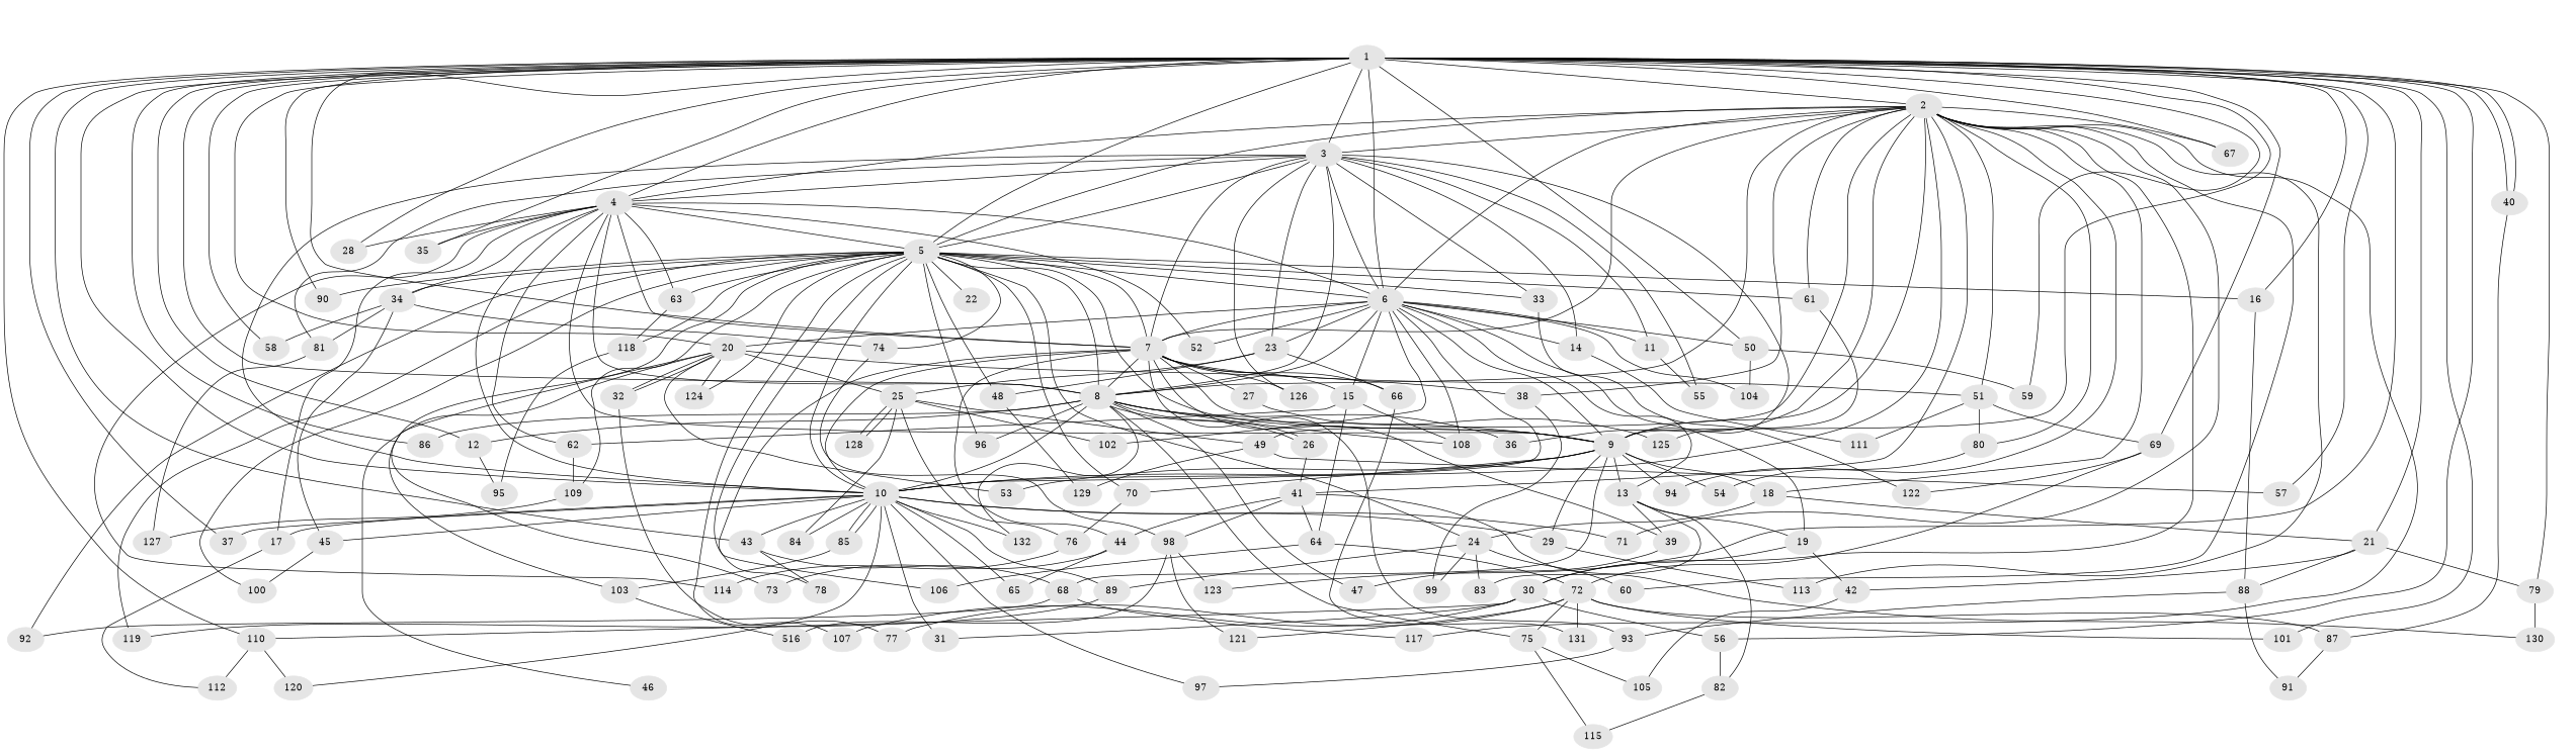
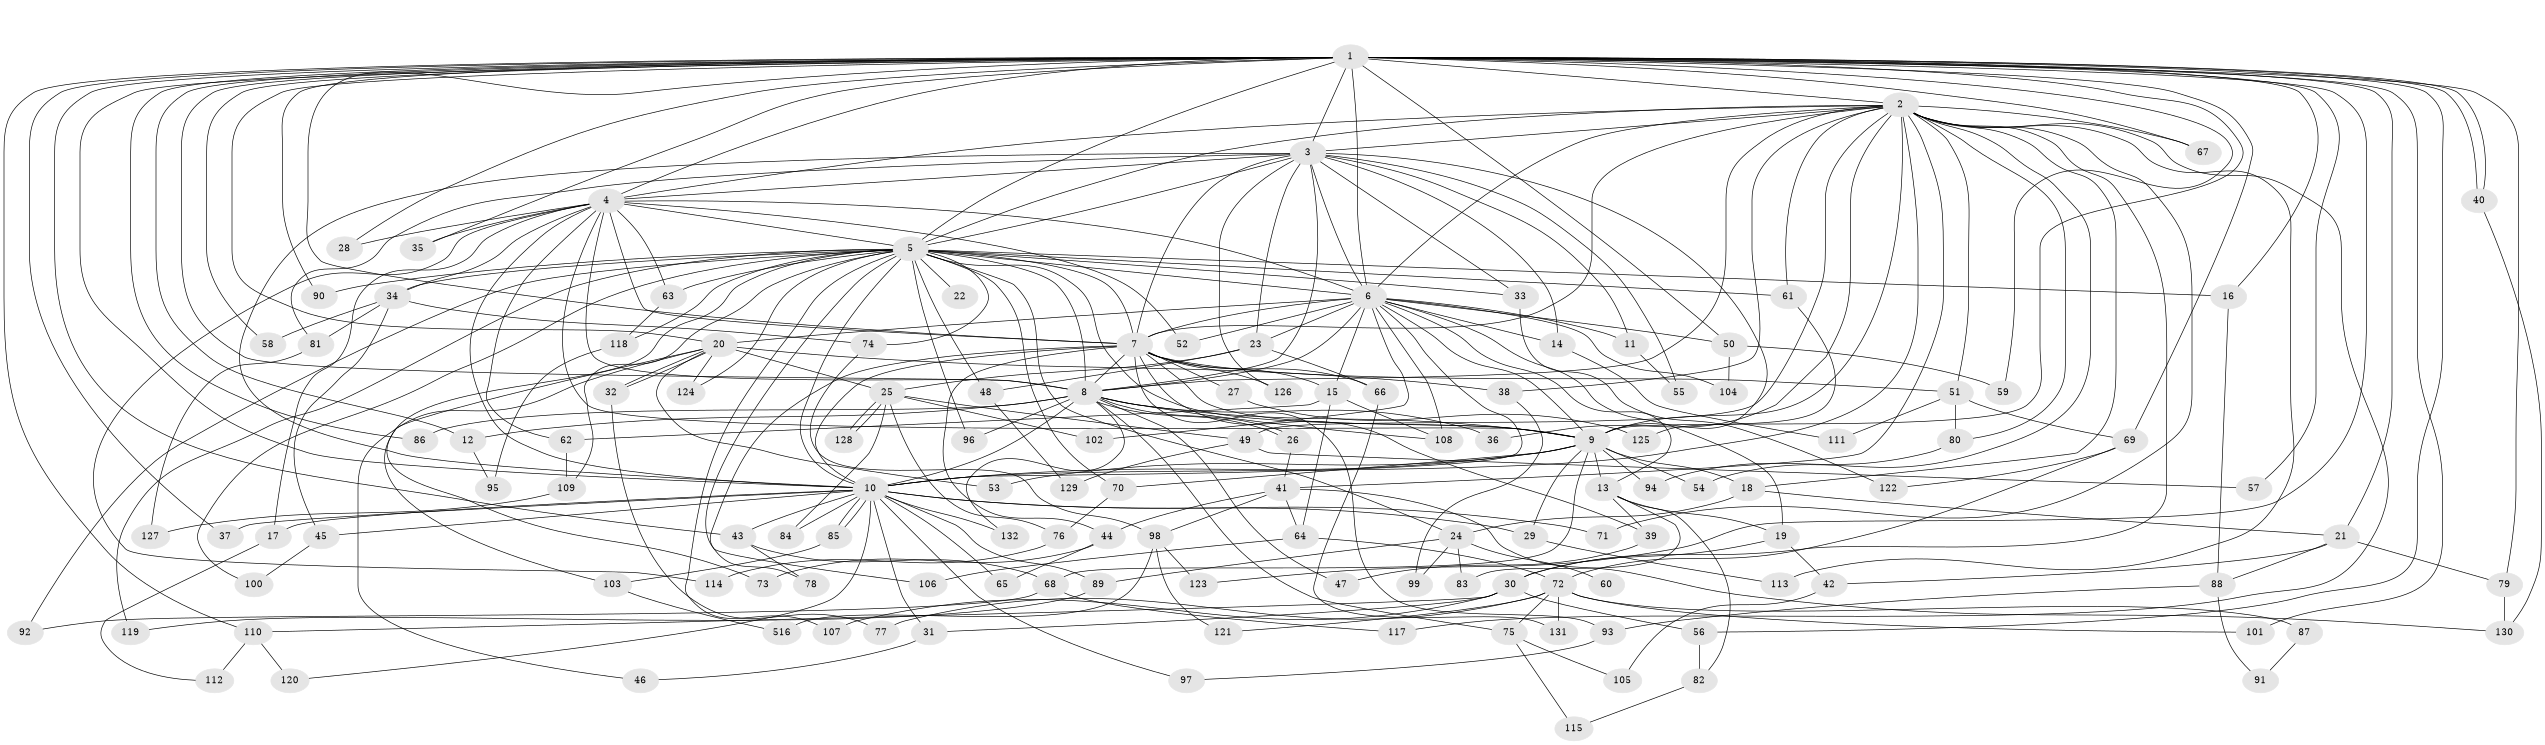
  graph {
    fontname="DejaVu Serif"
    node [color=gray90 fontname="DejaVu Serif" style=filled]
    edge [fontname="DejaVu Serif"]
    1
    2
    3
    4
    5
    6
    7
    8
    9
    10
    12
    16
    20
    21
    28
    35
    37
    40
    43
    50
    56
    57
    58
    59
    67
    69
    79
    86
    90
    101
    110
    123
    18
    30
    36
    38
    41
    49
    51
    54
    60
    61
    71
    80
    113
    117
    11
    14
    23
    33
    55
    81
    126
    17
    34
    52
    62
    63
    114
    22
    24
    48
    70
    73
    74
    92
    96
    100
    106
    107
    109
    118
    119
    124
    13
    15
    19
    102
    104
    108
    27
    39
    44
    66
    78
    93
    26
    47
    75
    132
    29
    53
    68
    94
    31
    45
    65
    84
    85
    89
    97
    120
    95
    88
    25
    32
    46
    103
    42
    87
    82
    122
    72
    130
    112
    99
    64
    98
    129
    111
    125
    127
    83
    76
    131
    105
    115
    91
    128
    77
    n131 [label=516]
    121
    1 -- 2
    1 -- 3
    1 -- 4
    1 -- 5
    1 -- 6
    1 -- 7
    1 -- 8
    1 -- 9
    1 -- 10
    1 -- 12
    1 -- 16
    1 -- 20
    1 -- 21
    1 -- 28
    1 -- 35
    1 -- 37
    1 -- 40
    1 -- 40
    1 -- 43
    1 -- 50
    1 -- 56
    1 -- 57
    1 -- 58
    1 -- 59
    1 -- 67
    1 -- 69
    1 -- 79
    1 -- 86
    1 -- 90
    1 -- 101
    1 -- 110
    1 -- 123
    2 -- 3
    2 -- 4
    2 -- 5
    2 -- 6
    2 -- 7
    2 -- 8
    2 -- 9
    2 -- 10
    2 -- 67
    2 -- 18
    2 -- 30
    2 -- 36
    2 -- 38
    2 -- 41
    2 -- 49
    2 -- 51
    2 -- 54
-   2 -- 60
    2 -- 61
    2 -- 71
    2 -- 80
    2 -- 113
    2 -- 117
    3 -- 4
    3 -- 5
    3 -- 6
    3 -- 7
    3 -- 8
    3 -- 9
    3 -- 10
    3 -- 11
    3 -- 14
    3 -- 23
    3 -- 33
    3 -- 55
    3 -- 81
    3 -- 126
    4 -- 5
    4 -- 6
    4 -- 7
    4 -- 8
    4 -- 9
    4 -- 10
    4 -- 28
    4 -- 35
    4 -- 17
    4 -- 34
    4 -- 52
    4 -- 62
    4 -- 63
    4 -- 114
    5 -- 6
    5 -- 7
    5 -- 8
    5 -- 9
    5 -- 10
    5 -- 16
    5 -- 90
    5 -- 61
    5 -- 33
    5 -- 34
    5 -- 63
    5 -- 22
    5 -- 24
    5 -- 48
    5 -- 70
    5 -- 73
    5 -- 74
    5 -- 92
    5 -- 96
    5 -- 100
    5 -- 106
    5 -- 107
    5 -- 109
    5 -- 118
    5 -- 119
    5 -- 124
    6 -- 7
    6 -- 8
    6 -- 9
    6 -- 10
    6 -- 20
    6 -- 50
    6 -- 11
    6 -- 14
    6 -- 23
    6 -- 52
    6 -- 13
    6 -- 15
    6 -- 19
    6 -- 102
    6 -- 104
    6 -- 108
    7 -- 8
    7 -- 9
    7 -- 10
    7 -- 51
    7 -- 126
    7 -- 15
    7 -- 27
    7 -- 39
    7 -- 44
    7 -- 66
    7 -- 78
    7 -- 93
    8 -- 9
    8 -- 10
    8 -- 12
    8 -- 86
    8 -- 36
    8 -- 96
    8 -- 108
    8 -- 26
    8 -- 26
    8 -- 47
    8 -- 75
    8 -- 132
    9 -- 10
    9 -- 18
    9 -- 54
    9 -- 70
    9 -- 13
    9 -- 29
    9 -- 53
    9 -- 68
    9 -- 94
    10 -- 37
    10 -- 43
    10 -- 71
    10 -- 17
    10 -- 132
    10 -- 29
    10 -- 31
    10 -- 45
    10 -- 65
    10 -- 84
    10 -- 85
    10 -- 85
    10 -- 89
    10 -- 97
    10 -- 120
    12 -- 95
    16 -- 88
    20 -- 38
    20 -- 124
    20 -- 53
    20 -- 25
    20 -- 32
    20 -- 32
    20 -- 46
    20 -- 103
    21 -- 79
    21 -- 88
    21 -- 42
-   40 -- 87
+   40 -- 130
    43 -- 78
    43 -- 68
    50 -- 59
    50 -- 104
    56 -- 82
    69 -- 122
    69 -- 72
    79 -- 130
    110 -- 120
    110 -- 112
    18 -- 21
    18 -- 24
    30 -- 56
    30 -- 110
    30 -- 107
    30 -- 31
    38 -- 99
    41 -- 44
    41 -- 130
    41 -- 64
    41 -- 98
    49 -- 57
    49 -- 129
    51 -- 69
    51 -- 80
    51 -- 111
    61 -- 125
    80 -- 94
    11 -- 55
    14 -- 111
    23 -- 48
    23 -- 66
    23 -- 25
    33 -- 122
    81 -- 127
    17 -- 112
    34 -- 58
    34 -- 81
    34 -- 74
    34 -- 45
    62 -- 109
    63 -- 118
    24 -- 60
    24 -- 89
    24 -- 99
    24 -- 83
    48 -- 129
    70 -- 76
    74 -- 98
    109 -- 127
    118 -- 95
    13 -- 19
    13 -- 39
    13 -- 82
    13 -- 83
    15 -- 62
    15 -- 108
    15 -- 64
    19 -- 30
    19 -- 42
    27 -- 125
    39 -- 47
    44 -- 73
    44 -- 65
    66 -- 131
    93 -- 97
    26 -- 41
    75 -- 105
    75 -- 115
    29 -- 113
    68 -- 117
    68 -- 92
+   31 -- 46
    45 -- 100
    85 -- 103
    89 -- 119
    88 -- 93
    88 -- 91
    25 -- 49
    25 -- 102
    25 -- 84
    25 -- 76
    25 -- 128
    25 -- 128
    32 -- 77
    103 -- n131
    42 -- 105
    87 -- 91
    82 -- 115
    72 -- 101
    72 -- 75
    72 -- 87
    72 -- 131
    72 -- 77
    72 -- 121
    64 -- 106
    64 -- 72
    98 -- 123
    98 -- n131
    98 -- 121
    76 -- 114
  }
